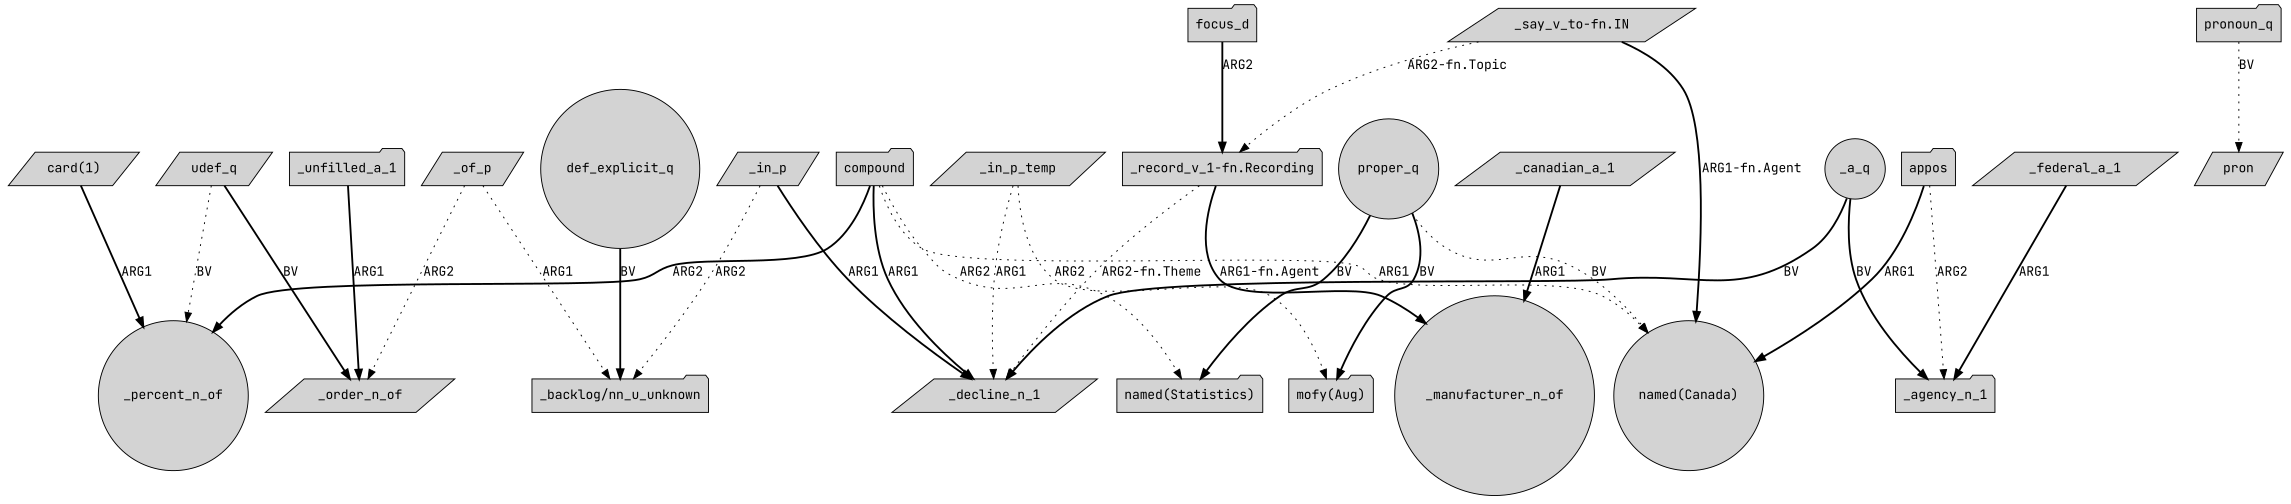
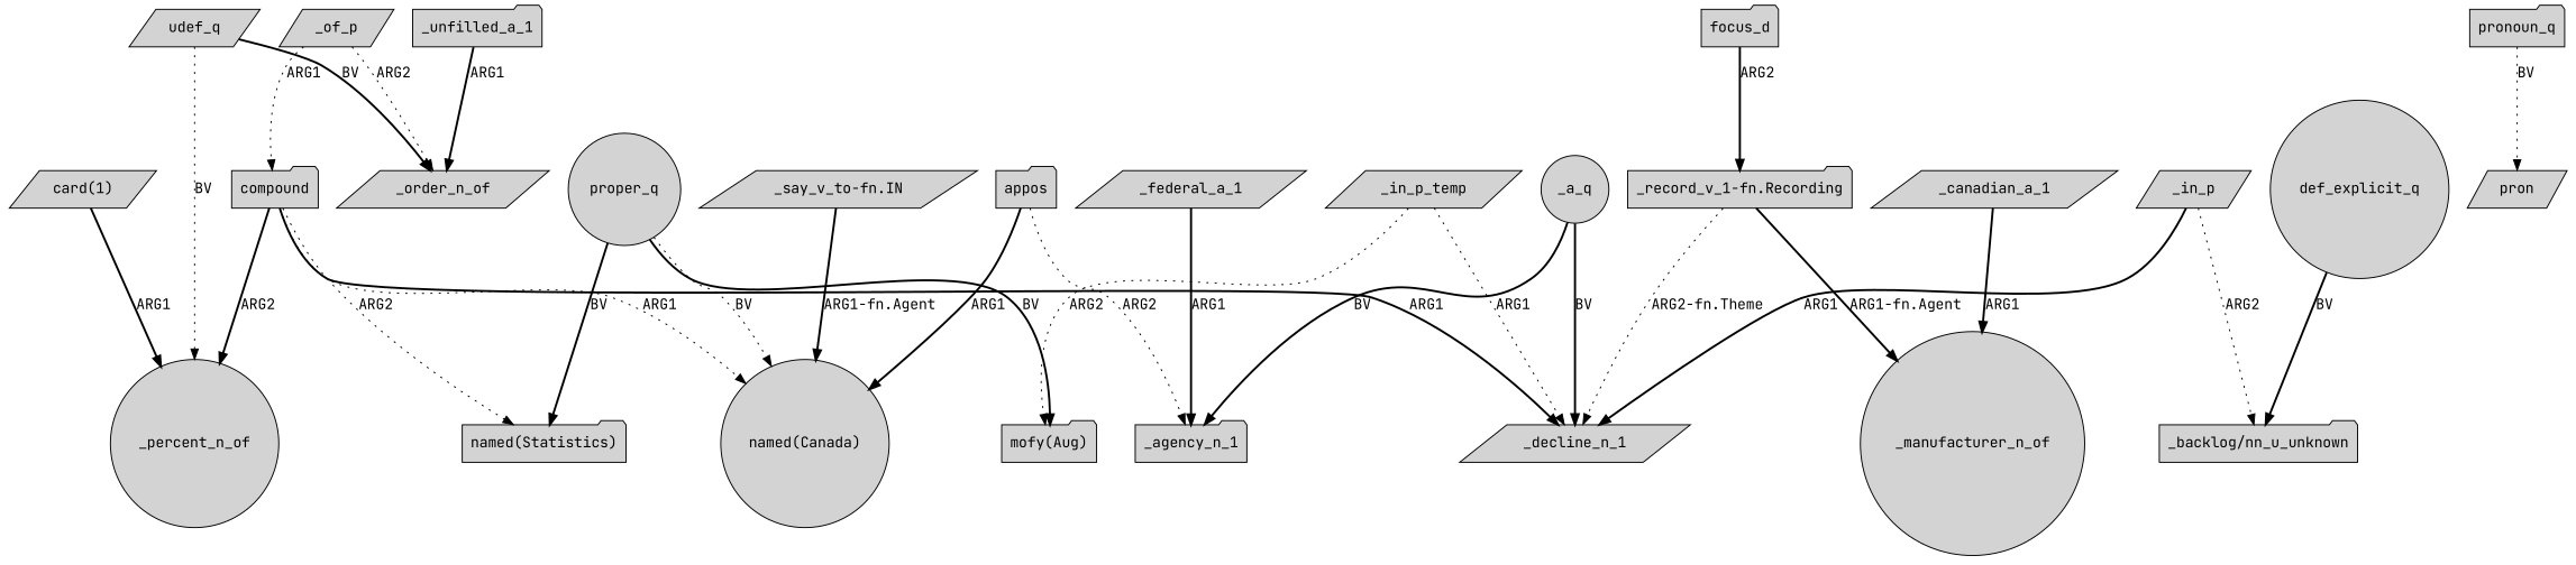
  digraph {
    fontname="JetBrains Mono"
    node [fontname="JetBrains Mono" shape=parallelogram style=filled]
    edge [fontname="JetBrains Mono" style=bold]
    _percent_n_of [shape=circle]
    "card(1)"
    "_record_v_1-fn.Recording" [shape=folder]
    "_say_v_to-fn.IN"
    "named(Canada)" [shape=circle]
    _decline_n_1
    _manufacturer_n_of [shape=circle]
    "_backlog/nn_u_unknown" [shape=folder]
    udef_q
    _order_n_of
    proper_q [shape=circle]
    "named(Statistics)" [shape=folder]
    "mofy(Aug)" [shape=folder]
    _in_p_temp
    focus_d [shape=folder]
    _canadian_a_1
    compound [shape=folder]
    _of_p
    appos [shape=folder]
    _agency_n_1 [shape=folder]
    _a_q [shape=circle]
    pronoun_q [shape=folder]
    pron
    def_explicit_q [shape=circle]
    _in_p
    _unfilled_a_1 [shape=folder]
    _federal_a_1
    "card(1)" -> _percent_n_of [label=ARG1]
    "_record_v_1-fn.Recording" -> _decline_n_1 [label="ARG2-fn.Theme" style=dotted]
    "_record_v_1-fn.Recording" -> _manufacturer_n_of [label="ARG1-fn.Agent"]
-   "_say_v_to-fn.IN" -> "_record_v_1-fn.Recording" [label="ARG2-fn.Topic" style=dotted]
    "_say_v_to-fn.IN" -> "named(Canada)" [label="ARG1-fn.Agent"]
    udef_q -> _percent_n_of [label=BV style=dotted]
    udef_q -> _order_n_of [label=BV]
    proper_q -> "named(Canada)" [label=BV style=dotted]
    proper_q -> "named(Statistics)" [label=BV]
    proper_q -> "mofy(Aug)" [label=BV]
    _in_p_temp -> _decline_n_1 [label=ARG1 style=dotted]
    _in_p_temp -> "mofy(Aug)" [label=ARG2 style=dotted]
    focus_d -> "_record_v_1-fn.Recording" [label=ARG2]
    _canadian_a_1 -> _manufacturer_n_of [label=ARG1]
    compound -> _percent_n_of [label=ARG2]
    compound -> "named(Canada)" [label=ARG1 style=dotted]
    compound -> _decline_n_1 [label=ARG1]
    compound -> "named(Statistics)" [label=ARG2 style=dotted]
-   _of_p -> "_backlog/nn_u_unknown" [label=ARG1 style=dotted]
+   _of_p -> compound [label=ARG1 style=dotted]
    _of_p -> _order_n_of [label=ARG2 style=dotted]
    appos -> "named(Canada)" [label=ARG1]
    appos -> _agency_n_1 [label=ARG2 style=dotted]
    _a_q -> _decline_n_1 [label=BV]
    _a_q -> _agency_n_1 [label=BV]
    pronoun_q -> pron [label=BV style=dotted]
    def_explicit_q -> "_backlog/nn_u_unknown" [label=BV]
    _in_p -> _decline_n_1 [label=ARG1]
    _in_p -> "_backlog/nn_u_unknown" [label=ARG2 style=dotted]
    _unfilled_a_1 -> _order_n_of [label=ARG1]
    _federal_a_1 -> _agency_n_1 [label=ARG1]
  }
